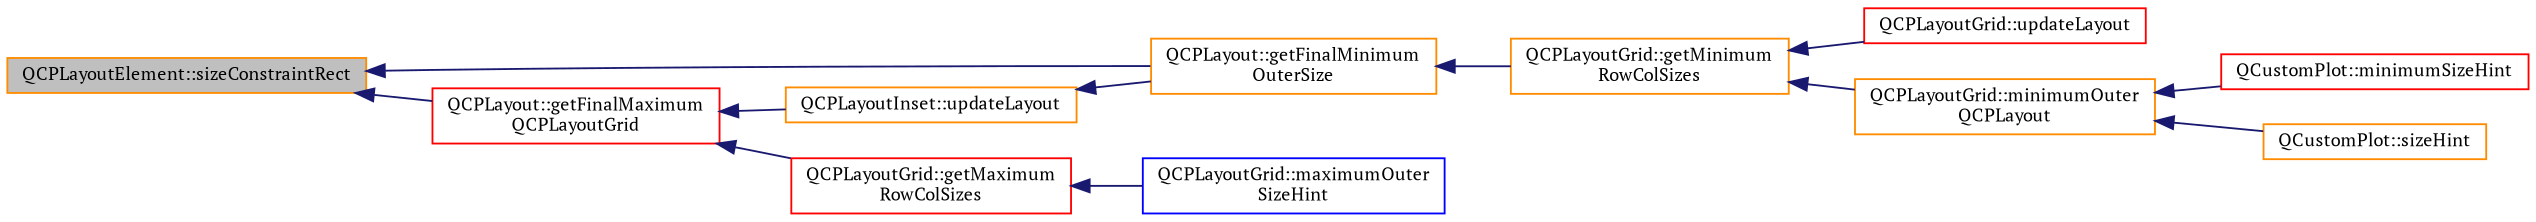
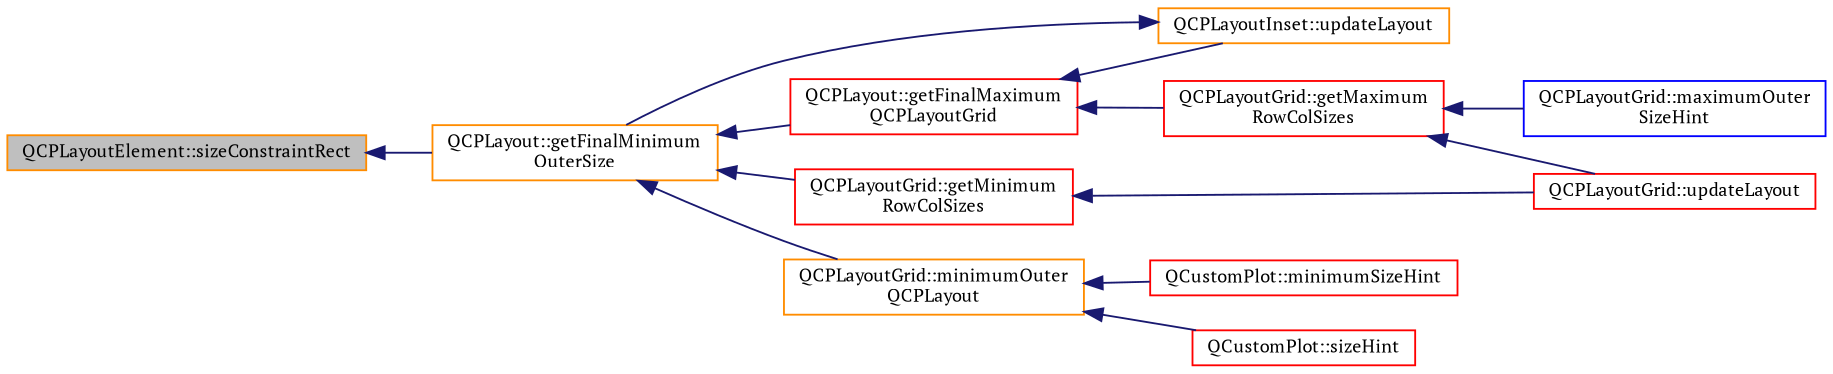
  digraph {
    fontname="PT Serif"
    rankdir=LR
    node [color=darkorange fillcolor=white fontname="PT Serif" fontsize=10 shape=record style=filled]
    edge [color=midnightblue dir=back fontname="PT Serif" fontsize=10 labelfontname=Helvetica labelfontsize=10 style=solid]
    n1 [fillcolor=grey75 fontcolor=black height=0.2 label="QCPLayoutElement::sizeConstraintRect" width=0.4]
    n2 [height=0.2 label="QCPLayout::getFinalMinimum\lOuterSize" width=0.4]
    n3 [color=red height=0.2 label="QCPLayout::getFinalMaximum\lQCPLayoutGrid" width=0.4]
-   n4 [height=0.2 label="QCPLayoutGrid::getMinimum\lRowColSizes" width=0.4]
+   n4 [color=red height=0.2 label="QCPLayoutGrid::getMinimum\lRowColSizes" width=0.4]
    n5 [height=0.2 label="QCPLayoutInset::updateLayout" width=0.4]
    n6 [color=red height=0.2 label="QCPLayoutGrid::getMaximum\lRowColSizes" width=0.4]
    n7 [color=red height=0.2 label="QCPLayoutGrid::updateLayout" width=0.4]
    n8 [height=0.2 label="QCPLayoutGrid::minimumOuter\lQCPLayout" width=0.4]
    n9 [color=red height=0.2 label="QCustomPlot::minimumSizeHint" width=0.4]
-   n10 [height=0.2 label="QCustomPlot::sizeHint" width=0.4]
+   n10 [color=red height=0.2 label="QCustomPlot::sizeHint" width=0.4]
    n11 [color=blue height=0.2 label="QCPLayoutGrid::maximumOuter\lSizeHint" width=0.4]
    n1 -> n2
-   n1 -> n3
+   n2 -> n3
    n2 -> n4
    n3 -> n5
    n3 -> n6
    n4 -> n7
-   n4 -> n8
+   n2 -> n8
    n5 -> n2
+   n6 -> n7
    n6 -> n11
    n8 -> n9
    n8 -> n10
  }
